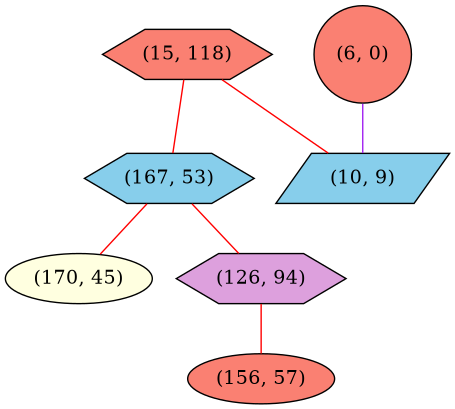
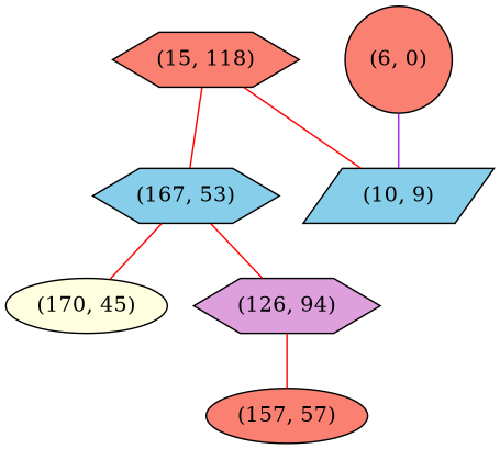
  graph {
    node [fillcolor=salmon shape=hexagon style=filled]
    edge [color=red weight=1]
    "(167, 53)" [fillcolor=skyblue]
    "(15, 118)"
    "(10, 9)" [fillcolor=skyblue shape=parallelogram]
    "(170, 45)" [fillcolor=lightyellow shape=ellipse]
    "(126, 94)" [fillcolor=plum]
-   "(157, 57)" [shape=ellipse label="(156, 57)"]
+   "(157, 57)" [shape=ellipse]
    n7 [label="(6, 0)" shape=circle]
    "(167, 53)" -- "(170, 45)"
    "(167, 53)" -- "(126, 94)"
    "(15, 118)" -- "(167, 53)"
    "(15, 118)" -- "(10, 9)"
    "(126, 94)" -- "(157, 57)"
    n7 -- "(10, 9)" [color=purple weight=4]
  }
